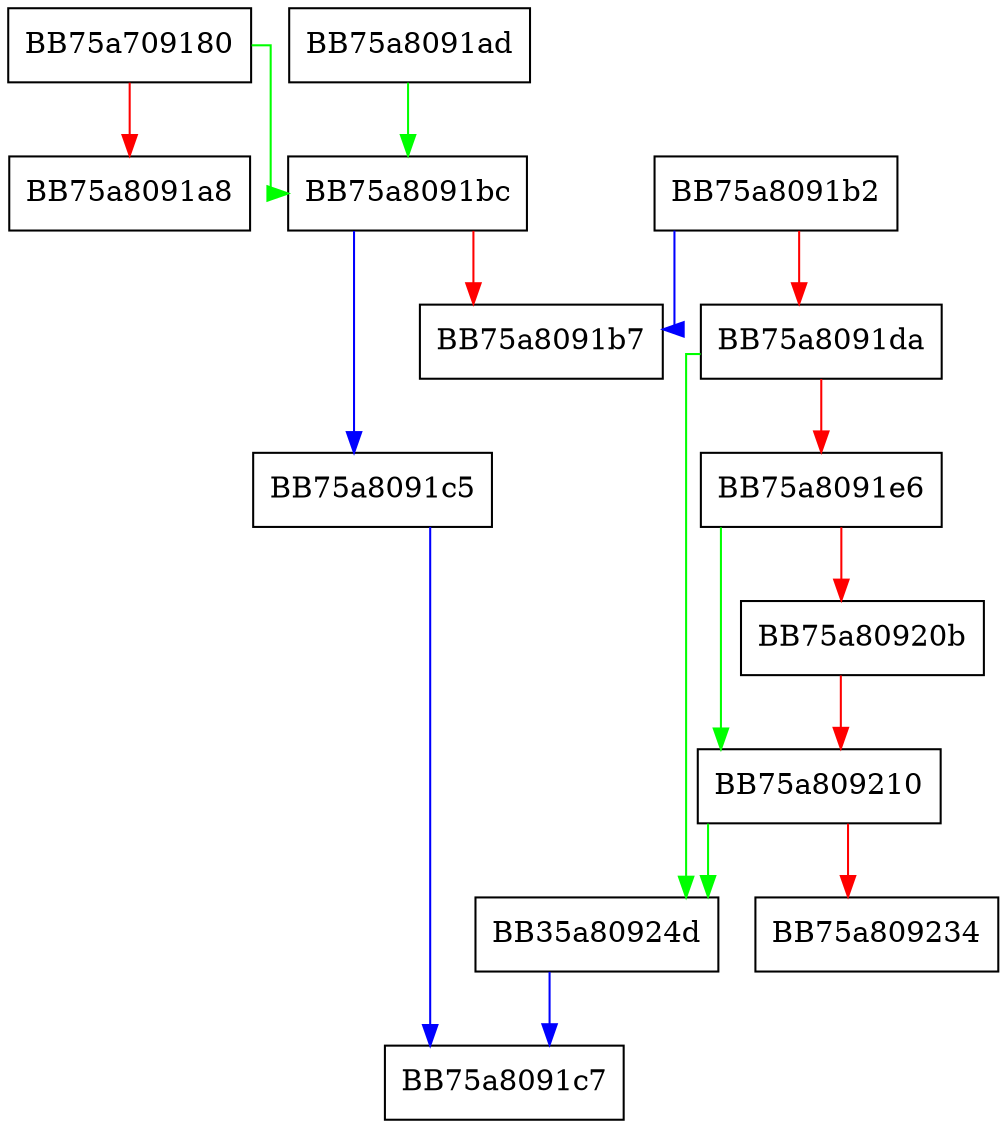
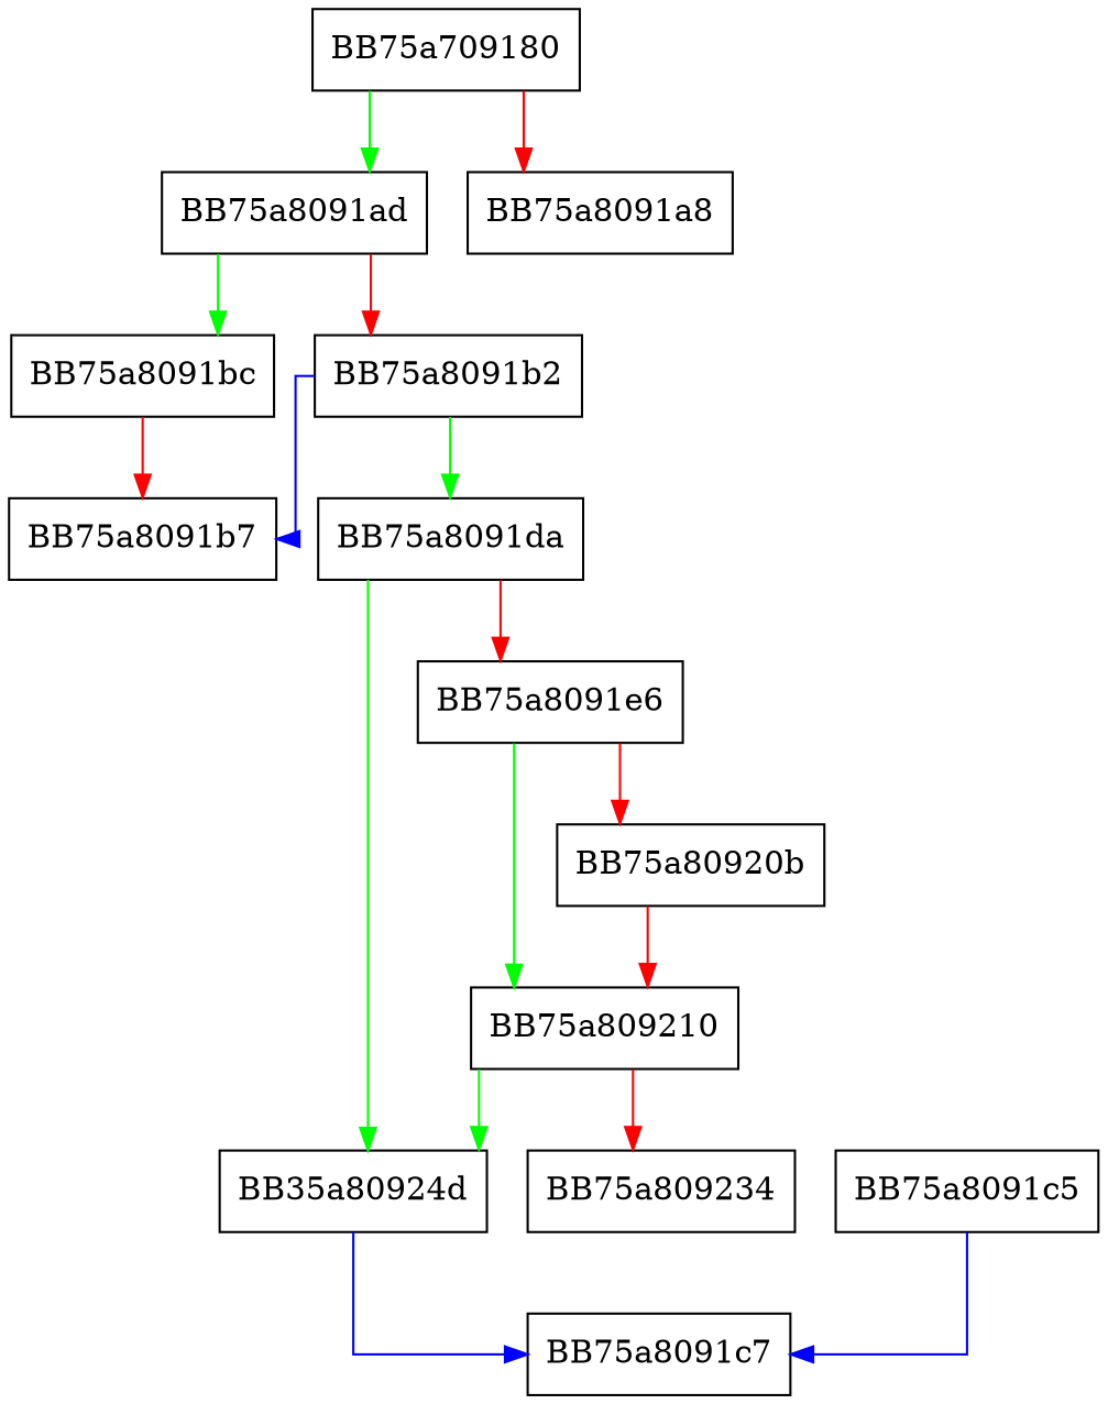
  digraph {
    splines=ortho
    node [shape=box]
    edge [color=red]
    n1 [label=BB75a709180]
    BB75a8091ad
    BB75a8091a8
    BB75a8091bc
    BB75a8091b2
    BB75a8091c5
    BB75a8091b7
    BB75a8091da
    BB75a8091c7
    n10 [label=BB35a80924d]
    BB75a8091e6
    BB75a809210
    BB75a80920b
    BB75a809234
-   n1 -> BB75a8091bc [color=green]
+   n1 -> BB75a8091ad [color=green]
    n1 -> BB75a8091a8
    BB75a8091ad -> BB75a8091bc [color=green]
-   BB75a8091bc -> BB75a8091c5 [color=blue]
+   BB75a8091ad -> BB75a8091b2
    BB75a8091bc -> BB75a8091b7
    BB75a8091b2 -> BB75a8091b7 [color=blue]
-   BB75a8091b2 -> BB75a8091da
+   BB75a8091b2 -> BB75a8091da [color=green]
    BB75a8091c5 -> BB75a8091c7 [color=blue]
    BB75a8091da -> n10 [color=green]
    BB75a8091da -> BB75a8091e6
    n10 -> BB75a8091c7 [color=blue]
    BB75a8091e6 -> BB75a809210 [color=green]
    BB75a8091e6 -> BB75a80920b
    BB75a809210 -> n10 [color=green]
    BB75a809210 -> BB75a809234
    BB75a80920b -> BB75a809210
  }
